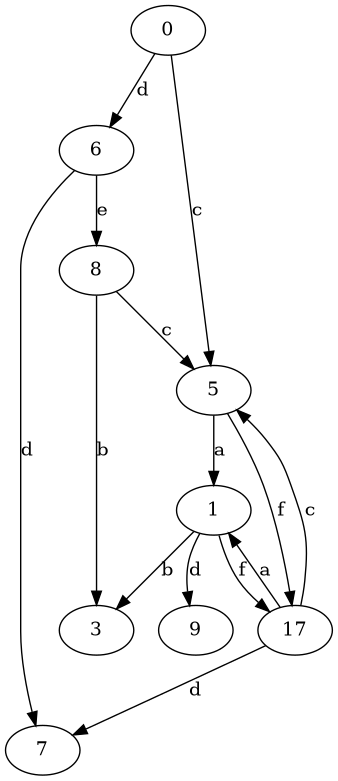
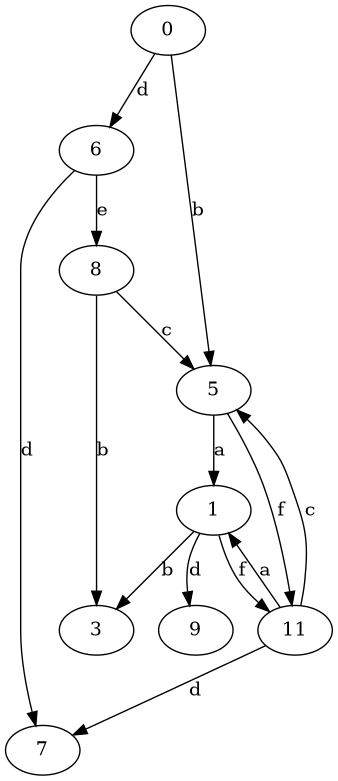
  strict digraph {
    0
    5
    6
    1
-   11 [label=17]
+   11
    8
    7
    3
    9
-   0 -> 5 [label=c]
+   0 -> 5 [label=b]
    0 -> 6 [label=d]
    5 -> 1 [label=a]
    5 -> 11 [label=f]
    6 -> 8 [label=e]
    6 -> 7 [label=d]
    1 -> 11 [label=f]
    1 -> 3 [label=b]
    1 -> 9 [label=d]
    11 -> 5 [label=c]
    11 -> 1 [label=a]
    11 -> 7 [label=d]
    8 -> 5 [label=c]
    8 -> 3 [label=b]
  }
